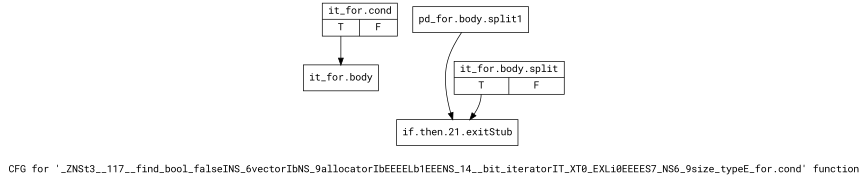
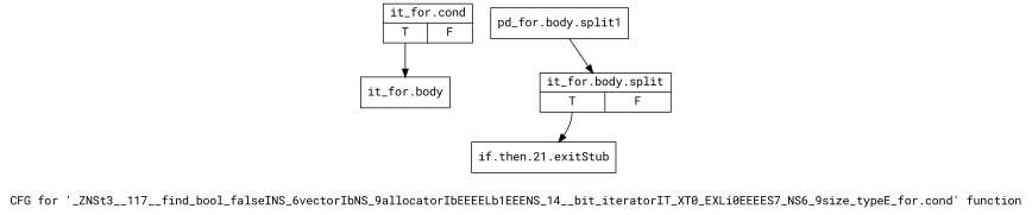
  digraph {
    fontname="Roboto Mono"
    label="CFG for '_ZNSt3__117__find_bool_falseINS_6vectorIbNS_9allocatorIbEEEELb1EEENS_14__bit_iteratorIT_XT0_EXLi0EEEES7_NS6_9size_typeE_for.cond' function"
    node [fontname="Roboto Mono" shape=record]
    edge [fontname="Roboto Mono" tailport=s0]
    n1 [label="{it_for.cond|{<s0>T|<s1>F}}"]
    n2 [label="{it_for.body}"]
    n3 [label="{if.then.21.exitStub}"]
    n4 [label="{pd_for.body.split1}"]
    n5 [label="{it_for.body.split|{<s0>T|<s1>F}}"]
    n1 -> n2
-   n4 -> n3 [tailport=""]
+   n4 -> n5 [tailport=""]
    n5 -> n3
  }
